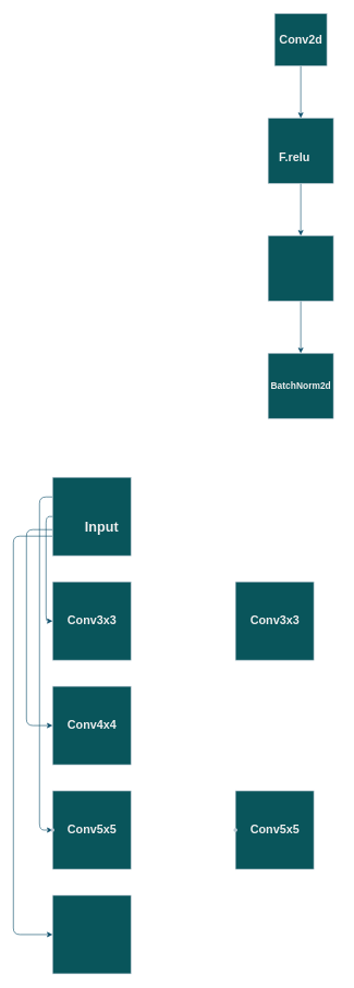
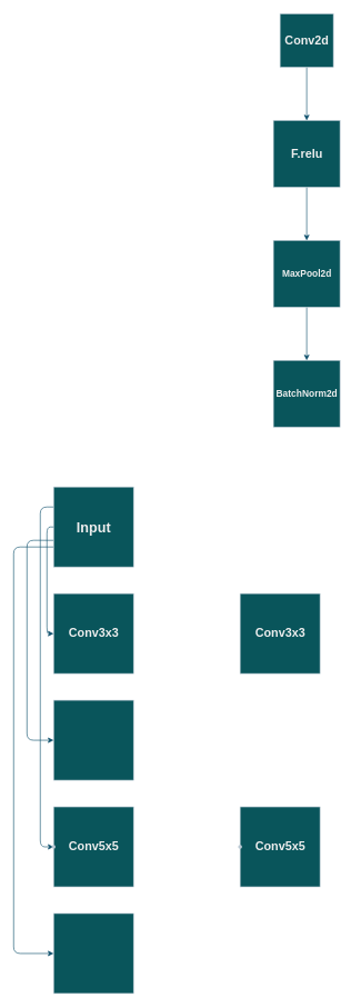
  <mxCell id="0" value="" />
  <mxCell id="1" parent="0" />
  <mxCell id="2" value="" style="edgeStyle=orthogonalEdgeStyle;curved=0;rounded=1;sketch=0;orthogonalLoop=1;jettySize=auto;html=1;strokeColor=#0B4D6A;" edge="1" parent="1" source="3" target="6"><mxGeometry relative="1" as="geometry" /></mxCell>
  <mxCell id="3" value="" style="whiteSpace=wrap;html=1;aspect=fixed;rounded=0;sketch=0;fontSize=14;fontColor=#EEEEEE;strokeColor=#BAC8D3;fillColor=#09555B;" vertex="1" parent="1"><mxGeometry x="420" y="20" width="80" height="80" as="geometry" /></mxCell>
  <mxCell id="4" value="&lt;h2&gt;Conv2d&lt;/h2&gt;" style="text;html=1;resizable=0;autosize=1;align=center;verticalAlign=middle;points=[];fillColor=none;strokeColor=none;rounded=0;sketch=0;fontColor=#EEEEEE;" vertex="1" parent="1"><mxGeometry x="415" y="30" width="90" height="60" as="geometry" /></mxCell>
  <mxCell id="5" value="" style="edgeStyle=orthogonalEdgeStyle;curved=0;rounded=1;sketch=0;orthogonalLoop=1;jettySize=auto;html=1;strokeColor=#0B4D6A;" edge="1" parent="1" source="6" target="8"><mxGeometry relative="1" as="geometry" /></mxCell>
  <mxCell id="6" value="" style="whiteSpace=wrap;html=1;aspect=fixed;rounded=0;sketch=0;fontSize=14;fontColor=#EEEEEE;strokeColor=#BAC8D3;fillColor=#09555B;" vertex="1" parent="1"><mxGeometry x="410" y="180" width="100" height="100" as="geometry" /></mxCell>
  <mxCell id="7" value="" style="edgeStyle=orthogonalEdgeStyle;rounded=1;sketch=0;orthogonalLoop=1;jettySize=auto;html=1;strokeColor=#0B4D6A;" edge="1" parent="1" source="8" target="29"><mxGeometry relative="1" as="geometry" /></mxCell>
  <mxCell id="8" value="" style="whiteSpace=wrap;html=1;aspect=fixed;rounded=0;sketch=0;fontSize=14;fontColor=#EEEEEE;strokeColor=#BAC8D3;fillColor=#09555B;" vertex="1" parent="1"><mxGeometry x="410" y="360" width="100" height="100" as="geometry" /></mxCell>
+ <mxCell id="9" value="&lt;h3&gt;MaxPool2d&lt;/h3&gt;" style="text;html=1;resizable=0;autosize=1;align=center;verticalAlign=middle;points=[];fillColor=none;strokeColor=none;rounded=0;sketch=0;fontColor=#EEEEEE;" vertex="1" parent="1"><mxGeometry x="410" y="380" width="100" height="60" as="geometry" /></mxCell>
  <mxCell id="10" value="" style="rounded=1;sketch=0;orthogonalLoop=1;jettySize=auto;html=1;fontSize=14;strokeColor=#0B4D6A;edgeStyle=orthogonalEdgeStyle;exitX=0;exitY=0.25;exitDx=0;exitDy=0;" edge="1" parent="1" source="14" target="25"><mxGeometry relative="1" as="geometry"><Array as="points"><mxPoint x="60" y="760" /><mxPoint x="60" y="1270" /></Array></mxGeometry></mxCell>
  <mxCell id="11" value="" style="rounded=1;sketch=0;orthogonalLoop=1;jettySize=auto;html=1;fontSize=14;strokeColor=#0B4D6A;entryX=0;entryY=0.5;entryDx=0;entryDy=0;edgeStyle=orthogonalEdgeStyle;exitX=0;exitY=0.75;exitDx=0;exitDy=0;" edge="1" parent="1" source="14" target="27"><mxGeometry relative="1" as="geometry"><mxPoint x="30" y="1250" as="sourcePoint" /><mxPoint x="280" y="1307.89" as="targetPoint" /><Array as="points"><mxPoint x="20" y="820" /><mxPoint x="20" y="1430" /></Array></mxGeometry></mxCell>
  <mxCell id="12" value="" style="rounded=1;sketch=0;orthogonalLoop=1;jettySize=auto;html=1;fontSize=14;strokeColor=#0B4D6A;entryX=0;entryY=0.5;entryDx=0;entryDy=0;exitX=0;exitY=0.667;exitDx=0;exitDy=0;exitPerimeter=0;edgeStyle=orthogonalEdgeStyle;" edge="1" parent="1" source="14" target="20"><mxGeometry relative="1" as="geometry"><mxPoint x="310" y="1170" as="sourcePoint" /><mxPoint x="280" y="1020" as="targetPoint" /><Array as="points"><mxPoint x="40" y="810" /><mxPoint x="40" y="1110" /></Array></mxGeometry></mxCell>
  <mxCell id="13" value="" style="group" vertex="1" connectable="0" parent="1"><mxGeometry x="80" y="730" width="120" height="120" as="geometry" /></mxCell>
  <mxCell id="14" value="" style="whiteSpace=wrap;html=1;aspect=fixed;rounded=0;sketch=0;fontColor=#EEEEEE;strokeColor=#BAC8D3;fillColor=#09555B;container=0;" vertex="1" parent="13"><mxGeometry width="120" height="120" as="geometry" /></mxCell>
- <mxCell id="15" value="&lt;h2&gt;Input&lt;/h2&gt;" style="text;html=1;resizable=0;autosize=1;align=center;verticalAlign=middle;points=[];fillColor=none;strokeColor=none;rounded=0;sketch=0;fontSize=14;fontColor=#EEEEEE;container=0;" vertex="1" parent="13"><mxGeometry x="40" y="40" width="70" height="70" as="geometry" /></mxCell>
+ <mxCell id="15" value="&lt;h2&gt;Input&lt;/h2&gt;" style="text;html=1;resizable=0;autosize=1;align=center;verticalAlign=middle;points=[];fillColor=none;strokeColor=none;rounded=0;sketch=0;fontSize=14;fontColor=#EEEEEE;container=0;" vertex="1" parent="13"><mxGeometry x="25" y="25" width="70" height="70" as="geometry" /></mxCell>
  <mxCell id="16" value="" style="group" vertex="1" connectable="0" parent="1"><mxGeometry x="80" y="890" width="120" height="120" as="geometry" /></mxCell>
  <mxCell id="17" value="" style="whiteSpace=wrap;html=1;aspect=fixed;rounded=0;sketch=0;fontColor=#EEEEEE;strokeColor=#BAC8D3;fillColor=#09555B;" vertex="1" parent="16"><mxGeometry width="120" height="120" as="geometry" /></mxCell>
  <mxCell id="18" value="&lt;h2&gt;Conv3x3&lt;/h2&gt;" style="text;html=1;resizable=0;autosize=1;align=center;verticalAlign=middle;points=[];fillColor=none;strokeColor=none;rounded=0;sketch=0;fontColor=#EEEEEE;container=0;" vertex="1" parent="16"><mxGeometry x="10" y="30" width="100" height="60" as="geometry" /></mxCell>
  <mxCell id="19" value="" style="group" vertex="1" connectable="0" parent="1"><mxGeometry x="80" y="1050" width="120" height="120" as="geometry" /></mxCell>
  <mxCell id="20" value="" style="whiteSpace=wrap;html=1;aspect=fixed;rounded=0;sketch=0;fontColor=#EEEEEE;strokeColor=#BAC8D3;fillColor=#09555B;container=0;" vertex="1" parent="19"><mxGeometry width="120" height="120" as="geometry" /></mxCell>
- <mxCell id="21" value="&lt;h2&gt;Conv4x4&lt;/h2&gt;" style="text;html=1;resizable=0;autosize=1;align=center;verticalAlign=middle;points=[];fillColor=none;strokeColor=none;rounded=0;sketch=0;fontColor=#EEEEEE;container=0;" vertex="1" parent="19"><mxGeometry x="10" y="30" width="100" height="60" as="geometry" /></mxCell>
  <mxCell id="22" value="" style="group" vertex="1" connectable="0" parent="1"><mxGeometry x="60" y="1210" width="140" height="120" as="geometry" /></mxCell>
  <mxCell id="23" value="" style="whiteSpace=wrap;html=1;aspect=fixed;rounded=0;sketch=0;fontColor=#EEEEEE;strokeColor=#BAC8D3;fillColor=#09555B;container=0;" vertex="1" parent="22"><mxGeometry x="20" width="120" height="120" as="geometry" /></mxCell>
  <mxCell id="24" value="&lt;h2&gt;Conv5x5&lt;/h2&gt;" style="text;html=1;resizable=0;autosize=1;align=center;verticalAlign=middle;points=[];fillColor=none;strokeColor=none;rounded=0;sketch=0;fontColor=#EEEEEE;container=0;" vertex="1" parent="22"><mxGeometry x="30" y="30" width="100" height="60" as="geometry" /></mxCell>
  <mxCell id="25" value="" style="shape=waypoint;sketch=0;size=6;pointerEvents=1;points=[];fillColor=#09555B;resizable=0;rotatable=0;perimeter=centerPerimeter;snapToPoint=1;strokeColor=#BAC8D3;fontColor=#EEEEEE;rounded=0;container=0;" vertex="1" parent="22"><mxGeometry y="40" width="40" height="40" as="geometry" /></mxCell>
  <mxCell id="26" value="" style="group" vertex="1" connectable="0" parent="1"><mxGeometry x="80" y="1370" width="120" height="120" as="geometry" /></mxCell>
  <mxCell id="27" value="" style="whiteSpace=wrap;html=1;aspect=fixed;rounded=0;sketch=0;fontColor=#EEEEEE;strokeColor=#BAC8D3;fillColor=#09555B;container=0;" vertex="1" parent="26"><mxGeometry width="120" height="120" as="geometry" /></mxCell>
  <mxCell id="28" value="" style="rounded=1;sketch=0;orthogonalLoop=1;jettySize=auto;html=1;fontSize=14;strokeColor=#0B4D6A;edgeStyle=orthogonalEdgeStyle;exitX=0;exitY=0.5;exitDx=0;exitDy=0;entryX=0;entryY=0.5;entryDx=0;entryDy=0;" edge="1" parent="1" source="14" target="17"><mxGeometry relative="1" as="geometry"><mxPoint x="90" y="770" as="sourcePoint" /><mxPoint x="90" y="1280" as="targetPoint" /><Array as="points"><mxPoint x="70" y="790" /><mxPoint x="70" y="950" /></Array></mxGeometry></mxCell>
  <mxCell id="29" value="" style="whiteSpace=wrap;html=1;aspect=fixed;rounded=0;sketch=0;fontSize=14;fontColor=#EEEEEE;strokeColor=#BAC8D3;fillColor=#09555B;" vertex="1" parent="1"><mxGeometry x="410" y="540" width="100" height="100" as="geometry" /></mxCell>
  <mxCell id="30" value="&lt;h3&gt;BatchNorm2d&lt;/h3&gt;" style="text;html=1;resizable=0;autosize=1;align=center;verticalAlign=middle;points=[];fillColor=none;strokeColor=none;rounded=0;sketch=0;fontColor=#EEEEEE;" vertex="1" parent="1"><mxGeometry x="400" y="560" width="120" height="60" as="geometry" /></mxCell>
- <mxCell id="31" value="&lt;h2&gt;F.relu&lt;/h2&gt;" style="text;html=1;resizable=0;autosize=1;align=center;verticalAlign=middle;points=[];fillColor=none;strokeColor=none;rounded=0;sketch=0;fontColor=#EEEEEE;" vertex="1" parent="1"><mxGeometry x="415" y="210" width="70" height="60" as="geometry" /></mxCell>
+ <mxCell id="31" value="&lt;h2&gt;F.relu&lt;/h2&gt;" style="text;html=1;resizable=0;autosize=1;align=center;verticalAlign=middle;points=[];fillColor=none;strokeColor=none;rounded=0;sketch=0;fontColor=#EEEEEE;" vertex="1" parent="1"><mxGeometry x="425" y="200" width="70" height="60" as="geometry" /></mxCell>
  <mxCell id="32" value="" style="group" vertex="1" connectable="0" parent="1"><mxGeometry x="360" y="890" width="120" height="120" as="geometry" /></mxCell>
  <mxCell id="33" value="" style="whiteSpace=wrap;html=1;aspect=fixed;rounded=0;sketch=0;fontColor=#EEEEEE;strokeColor=#BAC8D3;fillColor=#09555B;" vertex="1" parent="32"><mxGeometry width="120" height="120" as="geometry" /></mxCell>
  <mxCell id="34" value="&lt;h2&gt;Conv3x3&lt;/h2&gt;" style="text;html=1;resizable=0;autosize=1;align=center;verticalAlign=middle;points=[];fillColor=none;strokeColor=none;rounded=0;sketch=0;fontColor=#EEEEEE;container=0;" vertex="1" parent="32"><mxGeometry x="10" y="30" width="100" height="60" as="geometry" /></mxCell>
  <mxCell id="35" value="" style="group" vertex="1" connectable="0" parent="1"><mxGeometry x="340" y="1210" width="140" height="120" as="geometry" /></mxCell>
  <mxCell id="36" value="" style="whiteSpace=wrap;html=1;aspect=fixed;rounded=0;sketch=0;fontColor=#EEEEEE;strokeColor=#BAC8D3;fillColor=#09555B;container=0;" vertex="1" parent="35"><mxGeometry x="20" width="120" height="120" as="geometry" /></mxCell>
  <mxCell id="37" value="&lt;h2&gt;Conv5x5&lt;/h2&gt;" style="text;html=1;resizable=0;autosize=1;align=center;verticalAlign=middle;points=[];fillColor=none;strokeColor=none;rounded=0;sketch=0;fontColor=#EEEEEE;container=0;" vertex="1" parent="35"><mxGeometry x="30" y="30" width="100" height="60" as="geometry" /></mxCell>
  <mxCell id="38" value="" style="shape=waypoint;sketch=0;size=6;pointerEvents=1;points=[];fillColor=#09555B;resizable=0;rotatable=0;perimeter=centerPerimeter;snapToPoint=1;strokeColor=#BAC8D3;fontColor=#EEEEEE;rounded=0;container=0;" vertex="1" parent="35"><mxGeometry y="40" width="40" height="40" as="geometry" /></mxCell>
